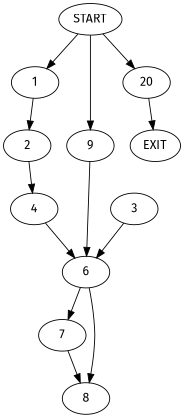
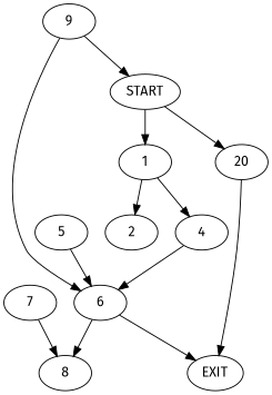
  digraph {
    fontname="Fira Sans"
    node [fontname="Fira Sans"]
    edge [fontname="Fira Sans"]
    n1 [label=START]
    1
    9
    n4 [label=20]
    2
    6
    n7 [label=EXIT]
    4
-   5 [label=3]
+   5
    7
    8
    n1 -> 1
-   n1 -> 9
+   9 -> n1
    n1 -> n4
    1 -> 2
    9 -> 6
    n4 -> n7
-   2 -> 4
-   6 -> 7
+   1 -> 4
+   6 -> n7
    6 -> 8
    4 -> 6
    5 -> 6
    7 -> 8
  }
